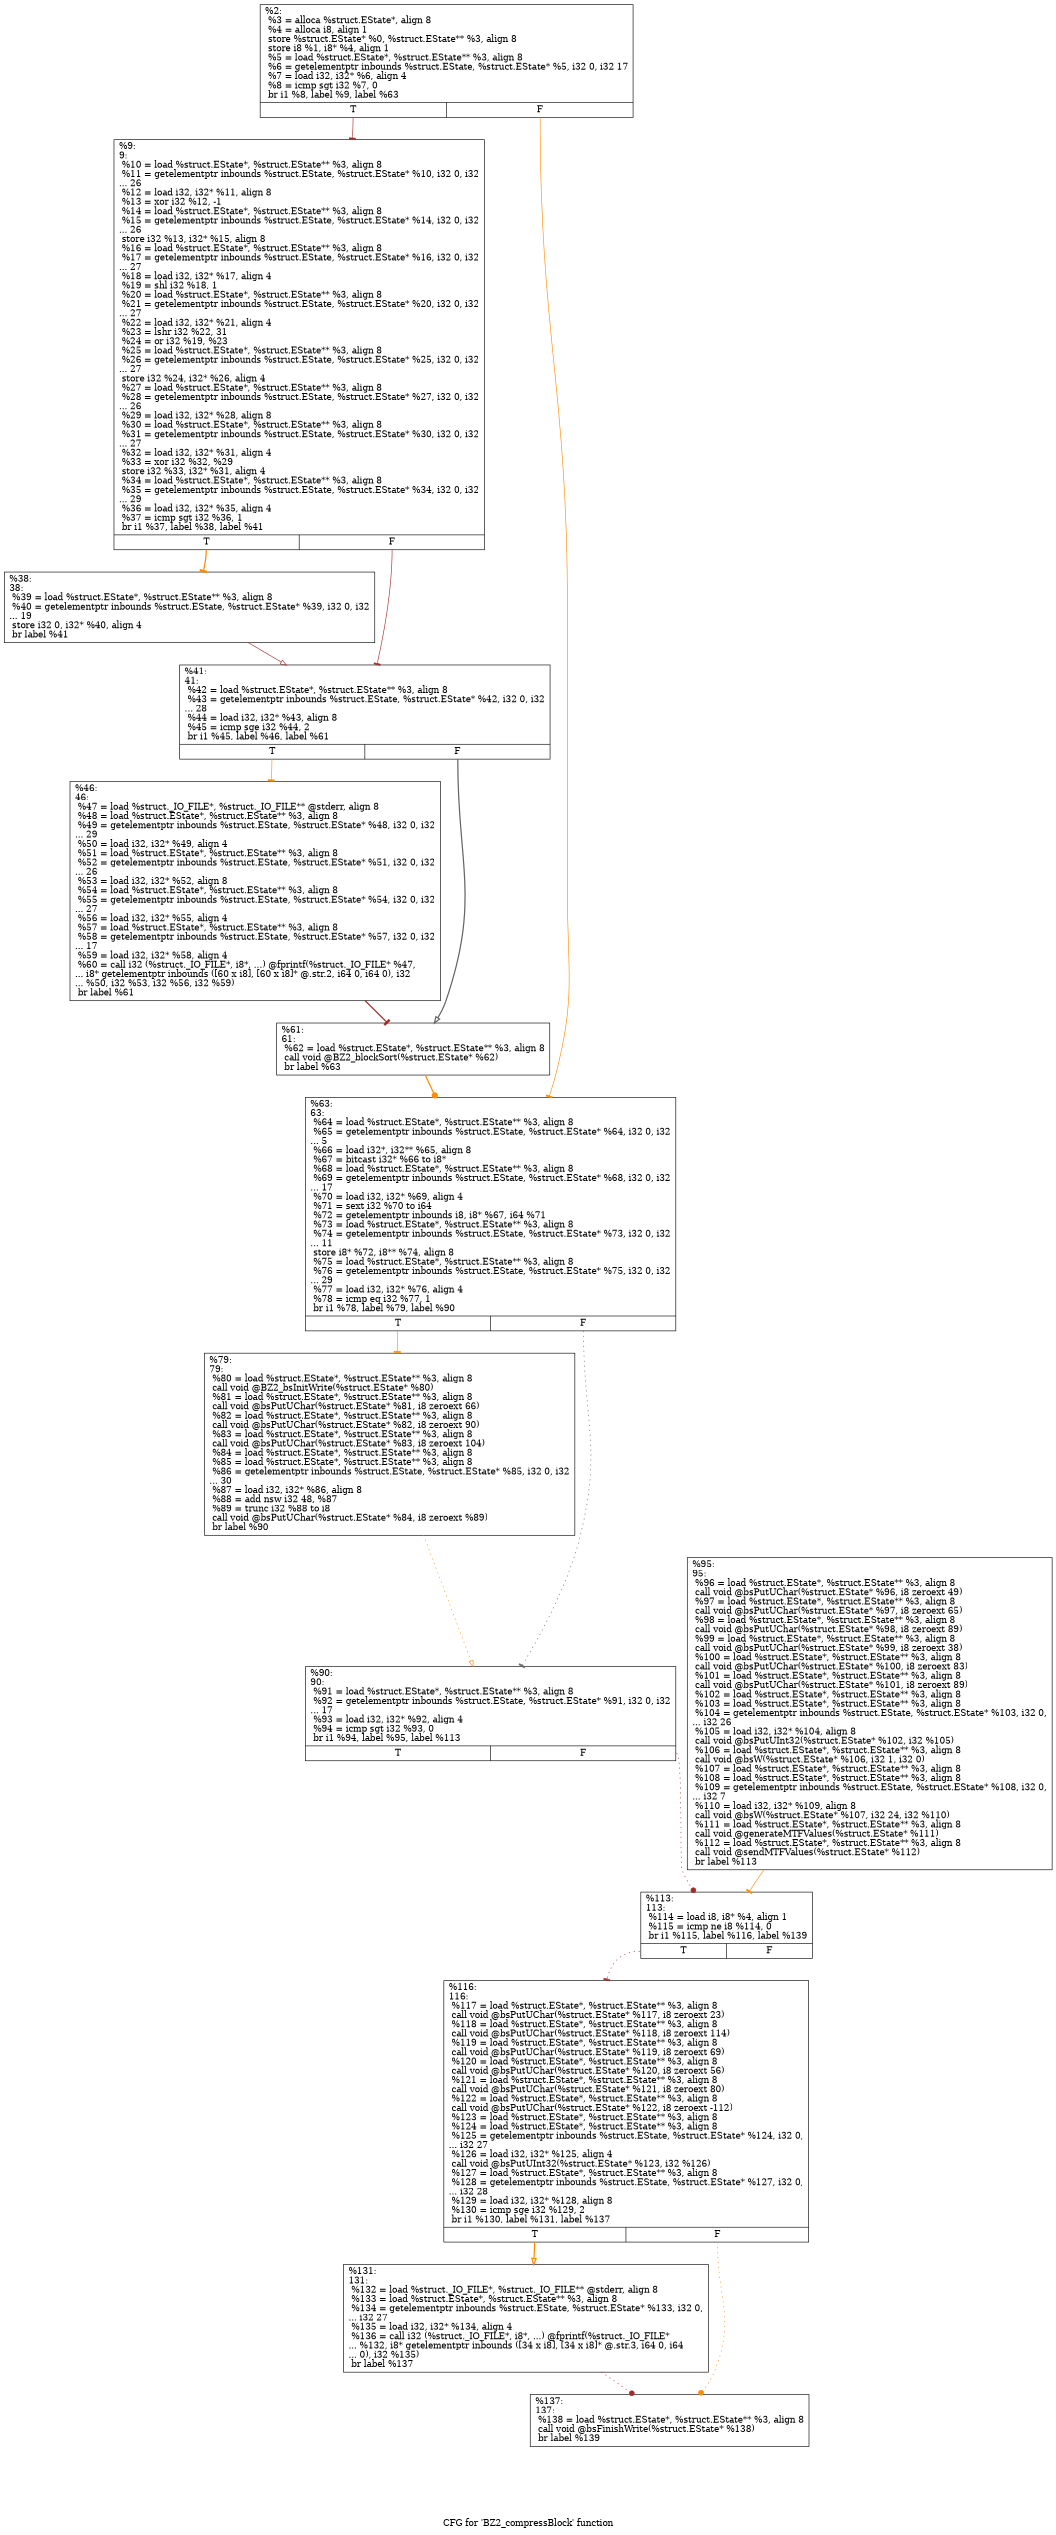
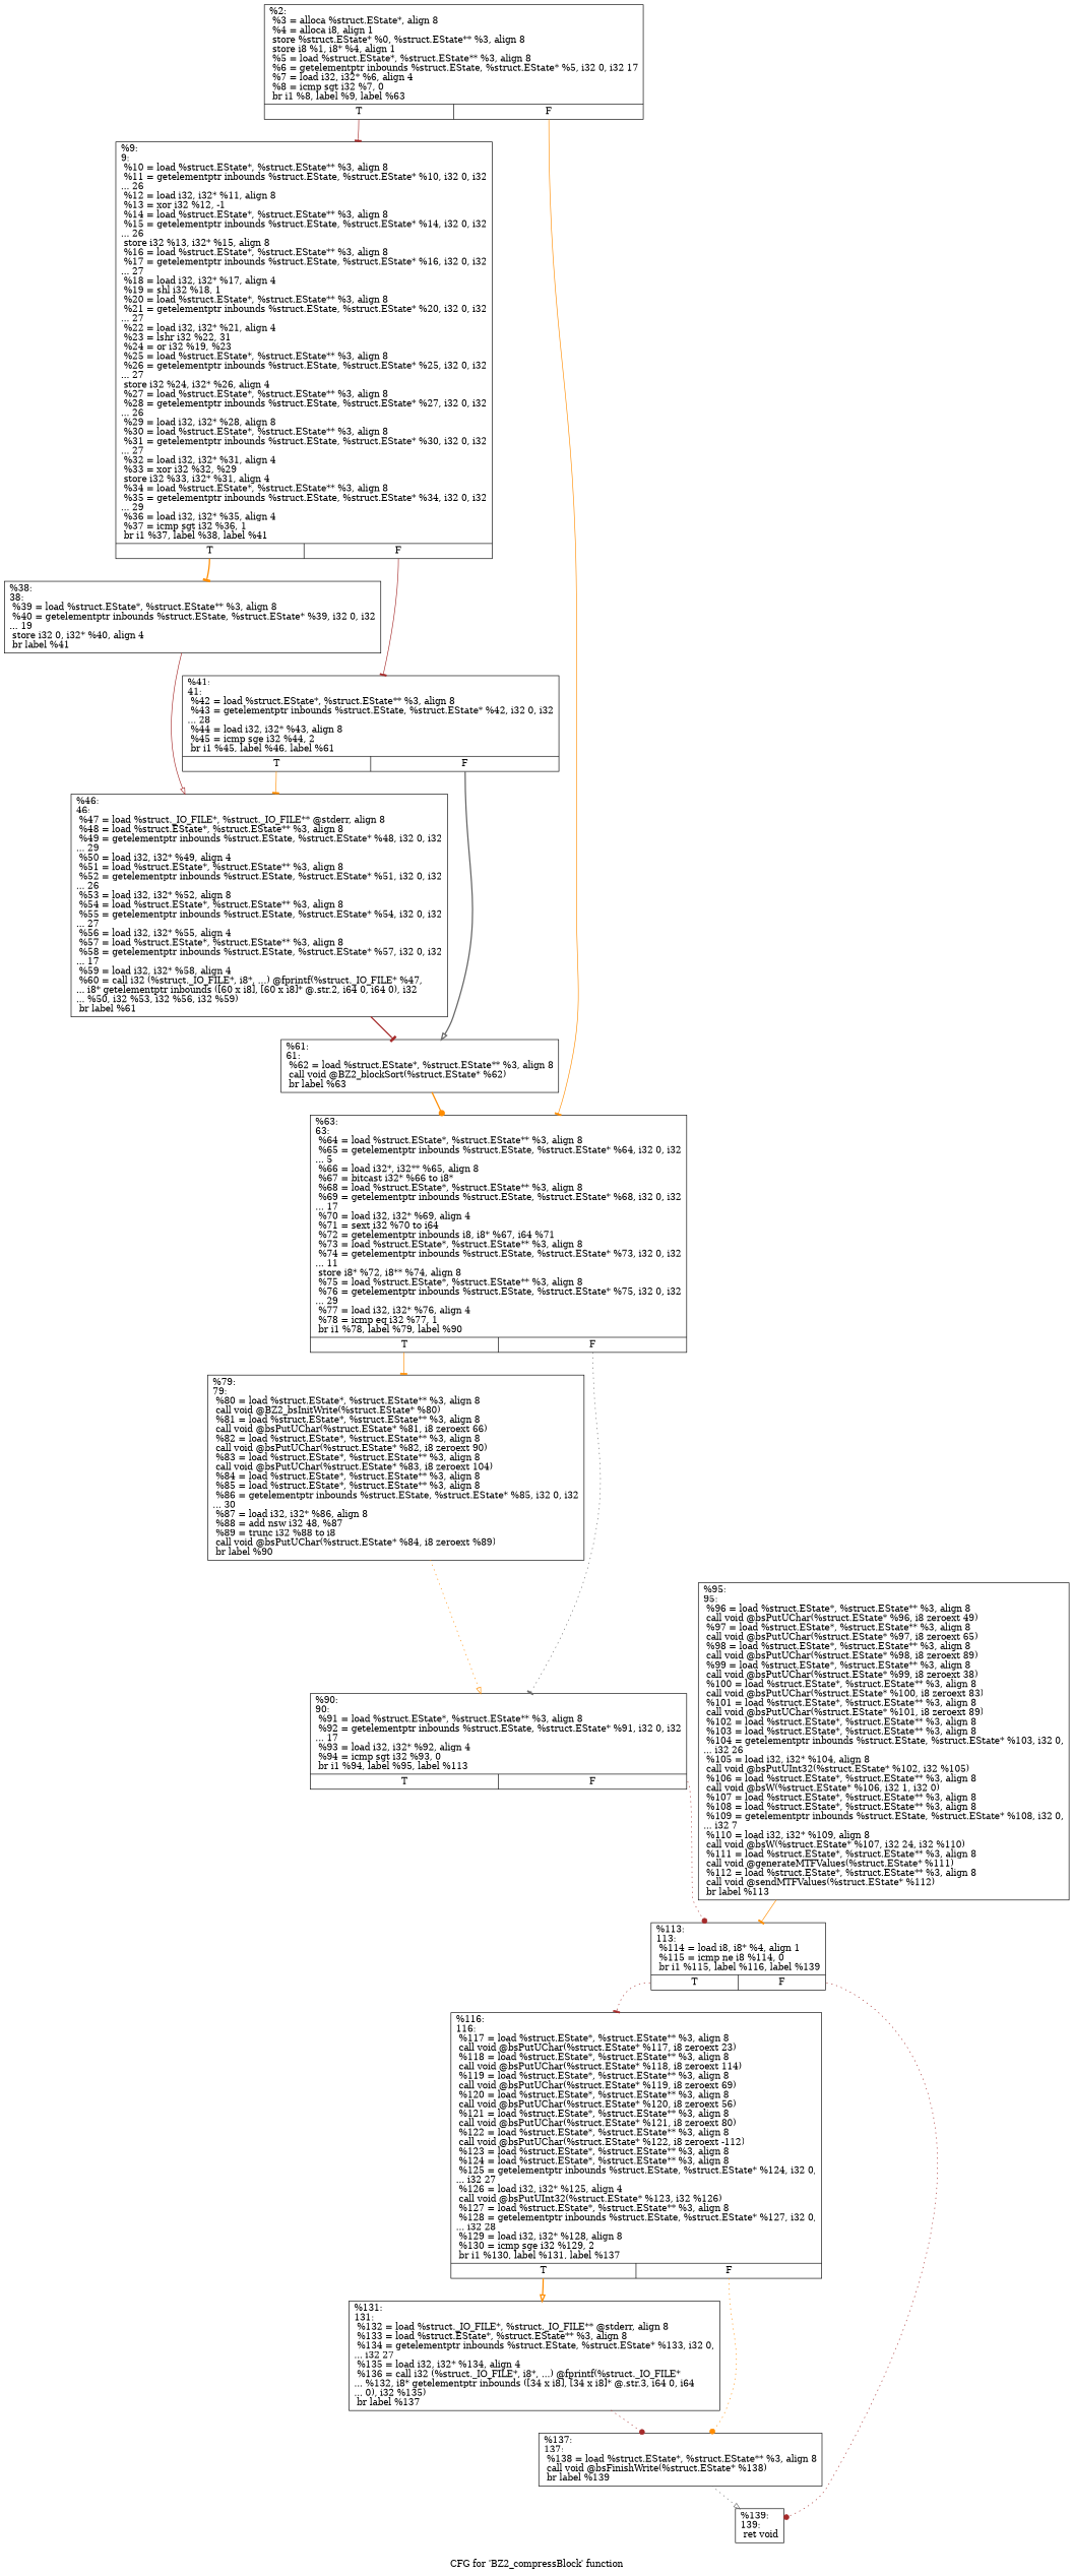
  digraph {
    label="CFG for 'BZ2_compressBlock' function"
    node [shape=record]
    edge [arrowhead=tee color=darkorange style=dotted]
    n1 [label="{%2:\l  %3 = alloca %struct.EState*, align 8\l  %4 = alloca i8, align 1\l  store %struct.EState* %0, %struct.EState** %3, align 8\l  store i8 %1, i8* %4, align 1\l  %5 = load %struct.EState*, %struct.EState** %3, align 8\l  %6 = getelementptr inbounds %struct.EState, %struct.EState* %5, i32 0, i32 17\l  %7 = load i32, i32* %6, align 4\l  %8 = icmp sgt i32 %7, 0\l  br i1 %8, label %9, label %63\l|{<s0>T|<s1>F}}"]
    n2 [label="{%9:\l9:                                                \l  %10 = load %struct.EState*, %struct.EState** %3, align 8\l  %11 = getelementptr inbounds %struct.EState, %struct.EState* %10, i32 0, i32\l... 26\l  %12 = load i32, i32* %11, align 8\l  %13 = xor i32 %12, -1\l  %14 = load %struct.EState*, %struct.EState** %3, align 8\l  %15 = getelementptr inbounds %struct.EState, %struct.EState* %14, i32 0, i32\l... 26\l  store i32 %13, i32* %15, align 8\l  %16 = load %struct.EState*, %struct.EState** %3, align 8\l  %17 = getelementptr inbounds %struct.EState, %struct.EState* %16, i32 0, i32\l... 27\l  %18 = load i32, i32* %17, align 4\l  %19 = shl i32 %18, 1\l  %20 = load %struct.EState*, %struct.EState** %3, align 8\l  %21 = getelementptr inbounds %struct.EState, %struct.EState* %20, i32 0, i32\l... 27\l  %22 = load i32, i32* %21, align 4\l  %23 = lshr i32 %22, 31\l  %24 = or i32 %19, %23\l  %25 = load %struct.EState*, %struct.EState** %3, align 8\l  %26 = getelementptr inbounds %struct.EState, %struct.EState* %25, i32 0, i32\l... 27\l  store i32 %24, i32* %26, align 4\l  %27 = load %struct.EState*, %struct.EState** %3, align 8\l  %28 = getelementptr inbounds %struct.EState, %struct.EState* %27, i32 0, i32\l... 26\l  %29 = load i32, i32* %28, align 8\l  %30 = load %struct.EState*, %struct.EState** %3, align 8\l  %31 = getelementptr inbounds %struct.EState, %struct.EState* %30, i32 0, i32\l... 27\l  %32 = load i32, i32* %31, align 4\l  %33 = xor i32 %32, %29\l  store i32 %33, i32* %31, align 4\l  %34 = load %struct.EState*, %struct.EState** %3, align 8\l  %35 = getelementptr inbounds %struct.EState, %struct.EState* %34, i32 0, i32\l... 29\l  %36 = load i32, i32* %35, align 4\l  %37 = icmp sgt i32 %36, 1\l  br i1 %37, label %38, label %41\l|{<s0>T|<s1>F}}"]
    n3 [label="{%63:\l63:                                               \l  %64 = load %struct.EState*, %struct.EState** %3, align 8\l  %65 = getelementptr inbounds %struct.EState, %struct.EState* %64, i32 0, i32\l... 5\l  %66 = load i32*, i32** %65, align 8\l  %67 = bitcast i32* %66 to i8*\l  %68 = load %struct.EState*, %struct.EState** %3, align 8\l  %69 = getelementptr inbounds %struct.EState, %struct.EState* %68, i32 0, i32\l... 17\l  %70 = load i32, i32* %69, align 4\l  %71 = sext i32 %70 to i64\l  %72 = getelementptr inbounds i8, i8* %67, i64 %71\l  %73 = load %struct.EState*, %struct.EState** %3, align 8\l  %74 = getelementptr inbounds %struct.EState, %struct.EState* %73, i32 0, i32\l... 11\l  store i8* %72, i8** %74, align 8\l  %75 = load %struct.EState*, %struct.EState** %3, align 8\l  %76 = getelementptr inbounds %struct.EState, %struct.EState* %75, i32 0, i32\l... 29\l  %77 = load i32, i32* %76, align 4\l  %78 = icmp eq i32 %77, 1\l  br i1 %78, label %79, label %90\l|{<s0>T|<s1>F}}"]
    n4 [label="{%38:\l38:                                               \l  %39 = load %struct.EState*, %struct.EState** %3, align 8\l  %40 = getelementptr inbounds %struct.EState, %struct.EState* %39, i32 0, i32\l... 19\l  store i32 0, i32* %40, align 4\l  br label %41\l}"]
    n5 [label="{%41:\l41:                                               \l  %42 = load %struct.EState*, %struct.EState** %3, align 8\l  %43 = getelementptr inbounds %struct.EState, %struct.EState* %42, i32 0, i32\l... 28\l  %44 = load i32, i32* %43, align 8\l  %45 = icmp sge i32 %44, 2\l  br i1 %45, label %46, label %61\l|{<s0>T|<s1>F}}"]
    n6 [label="{%79:\l79:                                               \l  %80 = load %struct.EState*, %struct.EState** %3, align 8\l  call void @BZ2_bsInitWrite(%struct.EState* %80)\l  %81 = load %struct.EState*, %struct.EState** %3, align 8\l  call void @bsPutUChar(%struct.EState* %81, i8 zeroext 66)\l  %82 = load %struct.EState*, %struct.EState** %3, align 8\l  call void @bsPutUChar(%struct.EState* %82, i8 zeroext 90)\l  %83 = load %struct.EState*, %struct.EState** %3, align 8\l  call void @bsPutUChar(%struct.EState* %83, i8 zeroext 104)\l  %84 = load %struct.EState*, %struct.EState** %3, align 8\l  %85 = load %struct.EState*, %struct.EState** %3, align 8\l  %86 = getelementptr inbounds %struct.EState, %struct.EState* %85, i32 0, i32\l... 30\l  %87 = load i32, i32* %86, align 8\l  %88 = add nsw i32 48, %87\l  %89 = trunc i32 %88 to i8\l  call void @bsPutUChar(%struct.EState* %84, i8 zeroext %89)\l  br label %90\l}"]
    n7 [label="{%90:\l90:                                               \l  %91 = load %struct.EState*, %struct.EState** %3, align 8\l  %92 = getelementptr inbounds %struct.EState, %struct.EState* %91, i32 0, i32\l... 17\l  %93 = load i32, i32* %92, align 4\l  %94 = icmp sgt i32 %93, 0\l  br i1 %94, label %95, label %113\l|{<s0>T|<s1>F}}"]
    n8 [label="{%46:\l46:                                               \l  %47 = load %struct._IO_FILE*, %struct._IO_FILE** @stderr, align 8\l  %48 = load %struct.EState*, %struct.EState** %3, align 8\l  %49 = getelementptr inbounds %struct.EState, %struct.EState* %48, i32 0, i32\l... 29\l  %50 = load i32, i32* %49, align 4\l  %51 = load %struct.EState*, %struct.EState** %3, align 8\l  %52 = getelementptr inbounds %struct.EState, %struct.EState* %51, i32 0, i32\l... 26\l  %53 = load i32, i32* %52, align 8\l  %54 = load %struct.EState*, %struct.EState** %3, align 8\l  %55 = getelementptr inbounds %struct.EState, %struct.EState* %54, i32 0, i32\l... 27\l  %56 = load i32, i32* %55, align 4\l  %57 = load %struct.EState*, %struct.EState** %3, align 8\l  %58 = getelementptr inbounds %struct.EState, %struct.EState* %57, i32 0, i32\l... 17\l  %59 = load i32, i32* %58, align 4\l  %60 = call i32 (%struct._IO_FILE*, i8*, ...) @fprintf(%struct._IO_FILE* %47,\l... i8* getelementptr inbounds ([60 x i8], [60 x i8]* @.str.2, i64 0, i64 0), i32\l... %50, i32 %53, i32 %56, i32 %59)\l  br label %61\l}"]
    n9 [label="{%61:\l61:                                               \l  %62 = load %struct.EState*, %struct.EState** %3, align 8\l  call void @BZ2_blockSort(%struct.EState* %62)\l  br label %63\l}"]
    n10 [label="{%113:\l113:                                              \l  %114 = load i8, i8* %4, align 1\l  %115 = icmp ne i8 %114, 0\l  br i1 %115, label %116, label %139\l|{<s0>T|<s1>F}}"]
    n11 [label="{%95:\l95:                                               \l  %96 = load %struct.EState*, %struct.EState** %3, align 8\l  call void @bsPutUChar(%struct.EState* %96, i8 zeroext 49)\l  %97 = load %struct.EState*, %struct.EState** %3, align 8\l  call void @bsPutUChar(%struct.EState* %97, i8 zeroext 65)\l  %98 = load %struct.EState*, %struct.EState** %3, align 8\l  call void @bsPutUChar(%struct.EState* %98, i8 zeroext 89)\l  %99 = load %struct.EState*, %struct.EState** %3, align 8\l  call void @bsPutUChar(%struct.EState* %99, i8 zeroext 38)\l  %100 = load %struct.EState*, %struct.EState** %3, align 8\l  call void @bsPutUChar(%struct.EState* %100, i8 zeroext 83)\l  %101 = load %struct.EState*, %struct.EState** %3, align 8\l  call void @bsPutUChar(%struct.EState* %101, i8 zeroext 89)\l  %102 = load %struct.EState*, %struct.EState** %3, align 8\l  %103 = load %struct.EState*, %struct.EState** %3, align 8\l  %104 = getelementptr inbounds %struct.EState, %struct.EState* %103, i32 0,\l... i32 26\l  %105 = load i32, i32* %104, align 8\l  call void @bsPutUInt32(%struct.EState* %102, i32 %105)\l  %106 = load %struct.EState*, %struct.EState** %3, align 8\l  call void @bsW(%struct.EState* %106, i32 1, i32 0)\l  %107 = load %struct.EState*, %struct.EState** %3, align 8\l  %108 = load %struct.EState*, %struct.EState** %3, align 8\l  %109 = getelementptr inbounds %struct.EState, %struct.EState* %108, i32 0,\l... i32 7\l  %110 = load i32, i32* %109, align 8\l  call void @bsW(%struct.EState* %107, i32 24, i32 %110)\l  %111 = load %struct.EState*, %struct.EState** %3, align 8\l  call void @generateMTFValues(%struct.EState* %111)\l  %112 = load %struct.EState*, %struct.EState** %3, align 8\l  call void @sendMTFValues(%struct.EState* %112)\l  br label %113\l}"]
    n12 [label="{%116:\l116:                                              \l  %117 = load %struct.EState*, %struct.EState** %3, align 8\l  call void @bsPutUChar(%struct.EState* %117, i8 zeroext 23)\l  %118 = load %struct.EState*, %struct.EState** %3, align 8\l  call void @bsPutUChar(%struct.EState* %118, i8 zeroext 114)\l  %119 = load %struct.EState*, %struct.EState** %3, align 8\l  call void @bsPutUChar(%struct.EState* %119, i8 zeroext 69)\l  %120 = load %struct.EState*, %struct.EState** %3, align 8\l  call void @bsPutUChar(%struct.EState* %120, i8 zeroext 56)\l  %121 = load %struct.EState*, %struct.EState** %3, align 8\l  call void @bsPutUChar(%struct.EState* %121, i8 zeroext 80)\l  %122 = load %struct.EState*, %struct.EState** %3, align 8\l  call void @bsPutUChar(%struct.EState* %122, i8 zeroext -112)\l  %123 = load %struct.EState*, %struct.EState** %3, align 8\l  %124 = load %struct.EState*, %struct.EState** %3, align 8\l  %125 = getelementptr inbounds %struct.EState, %struct.EState* %124, i32 0,\l... i32 27\l  %126 = load i32, i32* %125, align 4\l  call void @bsPutUInt32(%struct.EState* %123, i32 %126)\l  %127 = load %struct.EState*, %struct.EState** %3, align 8\l  %128 = getelementptr inbounds %struct.EState, %struct.EState* %127, i32 0,\l... i32 28\l  %129 = load i32, i32* %128, align 8\l  %130 = icmp sge i32 %129, 2\l  br i1 %130, label %131, label %137\l|{<s0>T|<s1>F}}"]
+   n13 [label="{%139:\l139:                                              \l  ret void\l}"]
    n14 [label="{%131:\l131:                                              \l  %132 = load %struct._IO_FILE*, %struct._IO_FILE** @stderr, align 8\l  %133 = load %struct.EState*, %struct.EState** %3, align 8\l  %134 = getelementptr inbounds %struct.EState, %struct.EState* %133, i32 0,\l... i32 27\l  %135 = load i32, i32* %134, align 4\l  %136 = call i32 (%struct._IO_FILE*, i8*, ...) @fprintf(%struct._IO_FILE*\l... %132, i8* getelementptr inbounds ([34 x i8], [34 x i8]* @.str.3, i64 0, i64\l... 0), i32 %135)\l  br label %137\l}"]
    n15 [label="{%137:\l137:                                              \l  %138 = load %struct.EState*, %struct.EState** %3, align 8\l  call void @bsFinishWrite(%struct.EState* %138)\l  br label %139\l}"]
    n1 -> n2 [color=brown style=solid tailport=s0]
    n1 -> n3 [style=solid tailport=s1]
    n2 -> n4 [style=bold tailport=s0]
    n2 -> n5 [color=brown style=solid tailport=s1]
    n3 -> n6 [style=solid tailport=s0]
    n3 -> n7 [color=gray40 tailport=s1]
-   n4 -> n5 [arrowhead=onormal color=brown style=solid]
+   n4 -> n8 [arrowhead=onormal color=brown style=solid]
    n5 -> n8 [style=solid tailport=s0]
    n5 -> n9 [arrowhead=onormal color=gray40 style=bold tailport=s1]
    n6 -> n7 [arrowhead=onormal]
    n7 -> n10 [arrowhead=dot color=brown tailport=s1]
    n8 -> n9 [color=brown style=bold]
    n9 -> n3 [arrowhead=dot style=bold]
    n10 -> n12 [color=brown tailport=s0]
+   n10 -> n13 [arrowhead=dot color=brown tailport=s1]
    n11 -> n10 [style=solid]
    n12 -> n14 [arrowhead=onormal style=bold tailport=s0]
    n12 -> n15 [arrowhead=dot tailport=s1]
    n14 -> n15 [arrowhead=dot color=brown]
+   n15 -> n13 [arrowhead=onormal color=gray40]
  }
